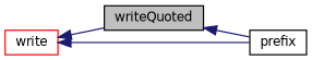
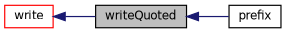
  digraph {
    rankdir=LR
    node [color=black fontname=Helvetica fontsize=10 shape=record]
    edge [color=midnightblue dir=back fontname=Helvetica fontsize=10 labelfontname=Helvetica labelfontsize=10 style=solid]
    n1 [fillcolor=grey75 fontcolor=black height=0.2 label=writeQuoted style=filled width=0.4]
    n2 [height=0.2 label=prefix width=0.4]
    n3 [color=red height=0.2 label=write width=0.4]
    n1 -> n2
    n3 -> n1
-   n3 -> n2
  }
